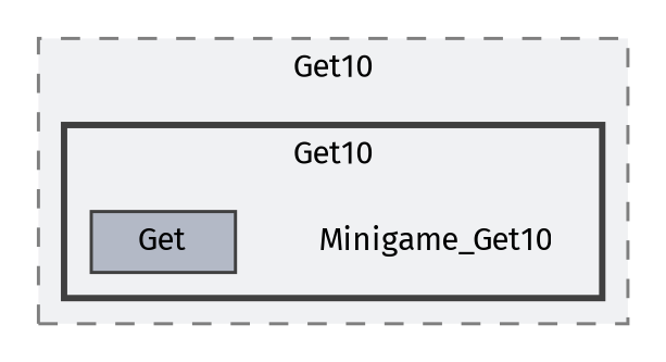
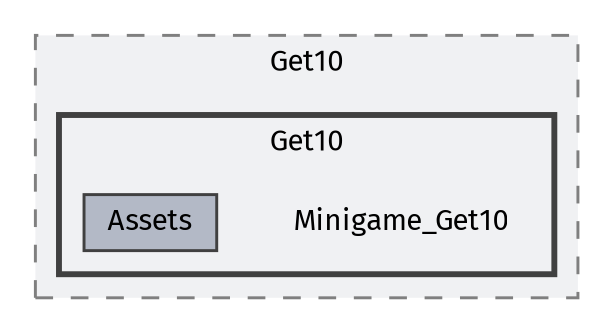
  digraph {
    compound=true
    fontname="Fira Sans"
    node [fontname="Fira Sans" fontsize=10]
    n1 [height=0.2 label=Minigame_Get10 shape=plaintext width=0.4]
-   n2 [color=grey25 fillcolor="#b3b9c6" height=0.2 label=Get shape=box style=filled width=0.4]
+   n2 [color=grey25 fillcolor="#b3b9c6" height=0.2 label=Assets shape=box style=filled width=0.4]
    subgraph cluster_1 {
      bgcolor="#f0f1f3"
      fontsize=10
      label=Get10
      pencolor=grey50
      style="filled,dashed"
      subgraph cluster_2 {
        bgcolor="#f0f1f3"
        fontsize=10
        pencolor=grey25
        style="filled,bold"
        n1
        n2
      }
    }
  }
